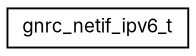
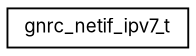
  digraph {
    rankdir=LR
    fontname=Inter
-   n1 [color=black fillcolor=white fontname=Inter fontsize=10 height=0.2 label=gnrc_netif_ipv6_t shape=record style=filled width=0.4]
+   n1 [color=black fillcolor=white fontname=Inter fontsize=10 height=0.2 label=gnrc_netif_ipv7_t shape=record style=filled width=0.4]
  }
